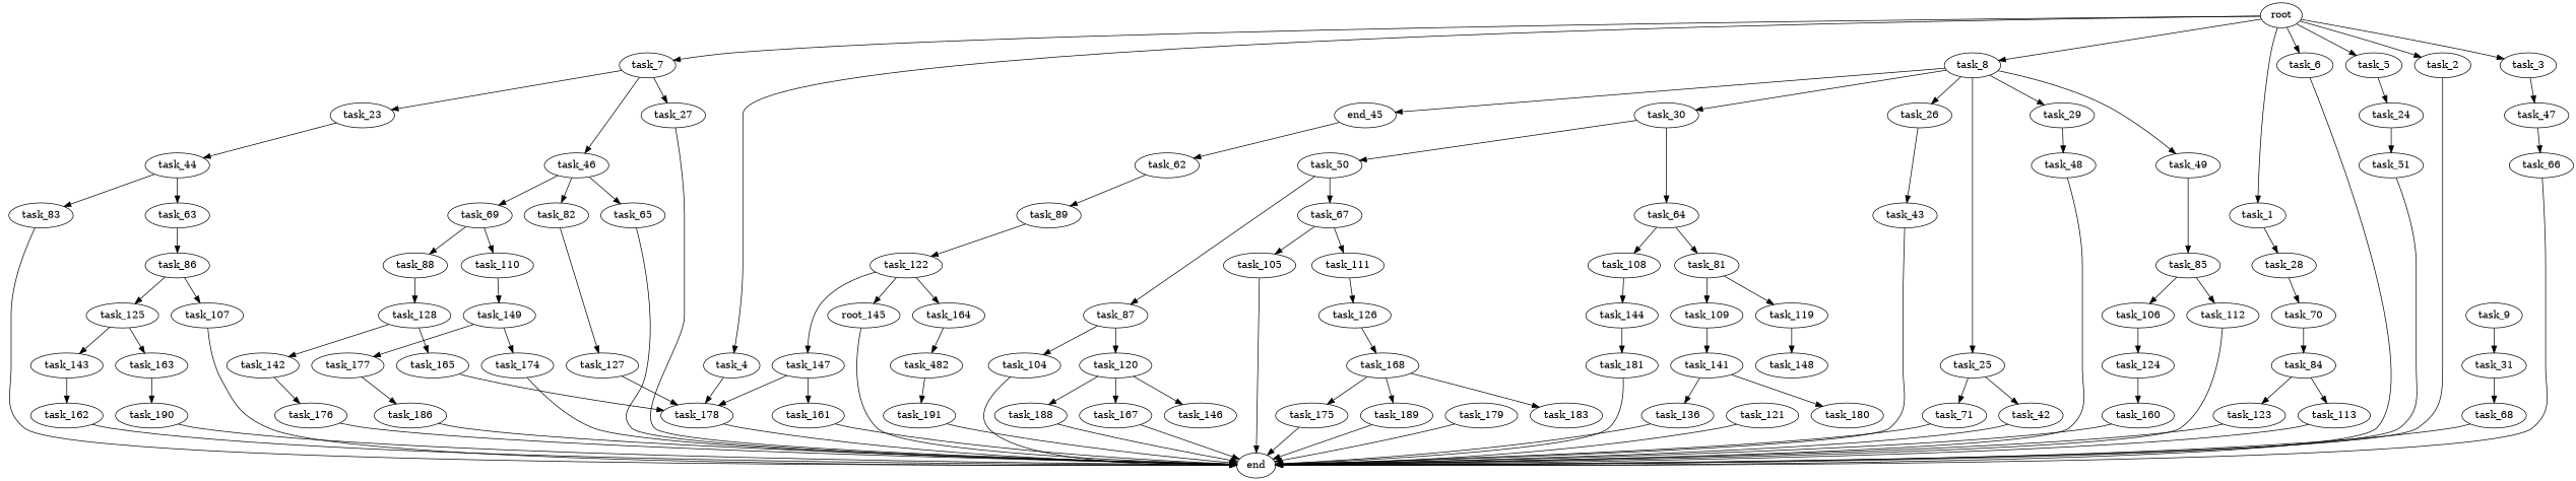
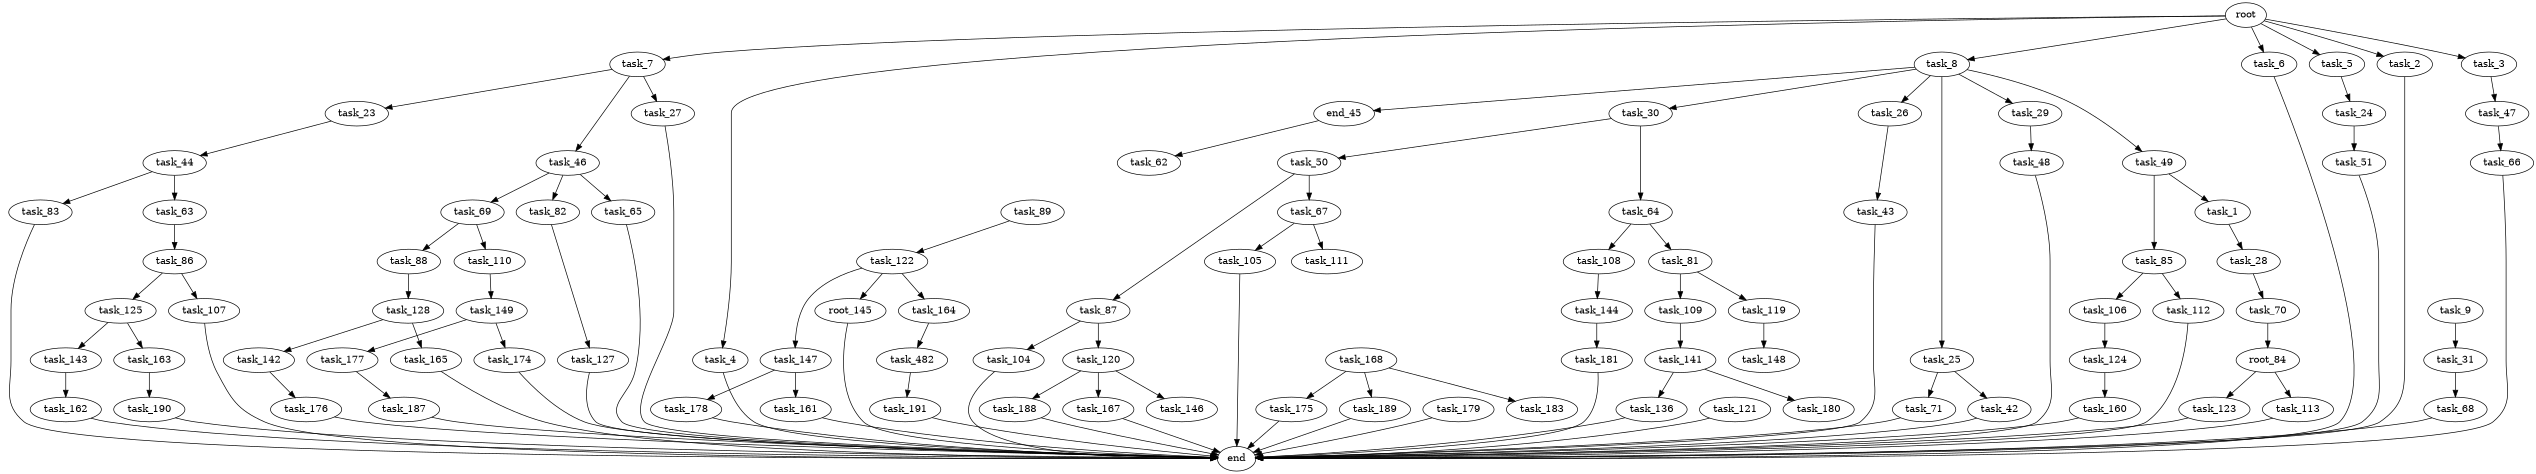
  digraph {
    task_110
    task_149
    task_177
    task_174
    task_31
    task_68
    end
    task_147
    task_161
    task_178
    task_47
    task_66
    task_62
    task_89
    task_122
    task_167
    task_106
    task_124
    task_160
-   task_187 [label=task_186]
+   task_187
    task_165
    task_123
    task_30
    task_64
    task_50
    task_108
    task_81
    task_87
    task_67
    task_111
-   task_126
    task_168
    task_27
    n34 [label=task_482]
    task_164
    task_191
    task_104
    task_143
    task_162
    task_70
-   task_84
+   task_84 [label=root_84]
    task_113
    task_112
    n44 [label=root_145]
    task_1
    task_28
    task_3
    task_6
    task_119
    task_148
    task_85
    task_26
    task_43
    task_8
    task_25
    task_29
    n57 [label=end_45]
    task_49
    task_42
    task_71
    task_48
    n62 [label=task_136]
    task_141
    task_180
    task_188
    task_120
    task_146
    task_9
    task_175
    task_105
    task_176
    task_179
    task_82
    task_127
    task_144
    task_109
    task_181
    task_65
    task_69
    task_88
    task_128
    task_46
    task_121
    task_125
    task_163
    task_190
    task_189
    task_5
    task_24
    task_51
    task_107
    task_142
    task_83
    task_183
    task_7
    task_23
    task_44
    root
    task_4
    task_2
    task_86
    task_63
    task_110 -> task_149
    task_149 -> task_177
    task_149 -> task_174
    task_177 -> task_187
    task_174 -> end
    task_31 -> task_68
    task_68 -> end
    task_147 -> task_161
    task_147 -> task_178
    task_161 -> end
    task_178 -> end
    task_47 -> task_66
    task_66 -> end
-   task_62 -> task_89
    task_89 -> task_122
    task_122 -> task_147
    task_122 -> task_164
    task_122 -> n44
    task_167 -> end
    task_106 -> task_124
    task_124 -> task_160
    task_160 -> end
    task_187 -> end
-   task_165 -> task_178
+   task_165 -> end
    task_123 -> end
    task_30 -> task_64
    task_30 -> task_50
    task_64 -> task_108
    task_64 -> task_81
    task_50 -> task_87
    task_50 -> task_67
    task_108 -> task_144
    task_81 -> task_119
    task_81 -> task_109
    task_87 -> task_104
    task_87 -> task_120
    task_67 -> task_111
    task_67 -> task_105
-   task_111 -> task_126
-   task_126 -> task_168
    task_168 -> task_175
    task_168 -> task_189
    task_168 -> task_183
    task_27 -> end
    n34 -> task_191
    task_164 -> n34
    task_191 -> end
    task_104 -> end
    task_143 -> task_162
    task_162 -> end
    task_70 -> task_84
    task_84 -> task_123
    task_84 -> task_113
    task_113 -> end
    task_112 -> end
    n44 -> end
    task_1 -> task_28
    task_28 -> task_70
    task_3 -> task_47
    task_6 -> end
    task_119 -> task_148
    task_85 -> task_106
    task_85 -> task_112
    task_26 -> task_43
    task_43 -> end
    task_8 -> task_30
    task_8 -> task_26
    task_8 -> task_25
    task_8 -> task_29
    task_8 -> n57
    task_8 -> task_49
    task_25 -> task_42
    task_25 -> task_71
    task_29 -> task_48
    n57 -> task_62
    task_49 -> task_85
    task_42 -> end
    task_71 -> end
    task_48 -> end
    n62 -> end
    task_141 -> n62
    task_141 -> task_180
    task_188 -> end
    task_120 -> task_167
    task_120 -> task_188
    task_120 -> task_146
    task_9 -> task_31
    task_175 -> end
    task_105 -> end
    task_176 -> end
    task_179 -> end
    task_82 -> task_127
-   task_127 -> task_178
+   task_127 -> end
    task_144 -> task_181
    task_109 -> task_141
    task_181 -> end
    task_65 -> end
    task_69 -> task_110
    task_69 -> task_88
    task_88 -> task_128
    task_128 -> task_165
    task_128 -> task_142
    task_46 -> task_82
    task_46 -> task_65
    task_46 -> task_69
    task_121 -> end
    task_125 -> task_143
    task_125 -> task_163
    task_163 -> task_190
    task_190 -> end
    task_189 -> end
    task_5 -> task_24
    task_24 -> task_51
    task_51 -> end
    task_107 -> end
    task_142 -> task_176
    task_83 -> end
    task_7 -> task_27
    task_7 -> task_46
    task_7 -> task_23
    task_23 -> task_44
    task_44 -> task_83
    task_44 -> task_63
-   root -> task_1
+   task_49 -> task_1
    root -> task_3
    root -> task_6
    root -> task_8
    root -> task_5
    root -> task_7
    root -> task_4
    root -> task_2
-   task_4 -> task_178
+   task_4 -> end
    task_2 -> end
    task_86 -> task_125
    task_86 -> task_107
    task_63 -> task_86
  }
